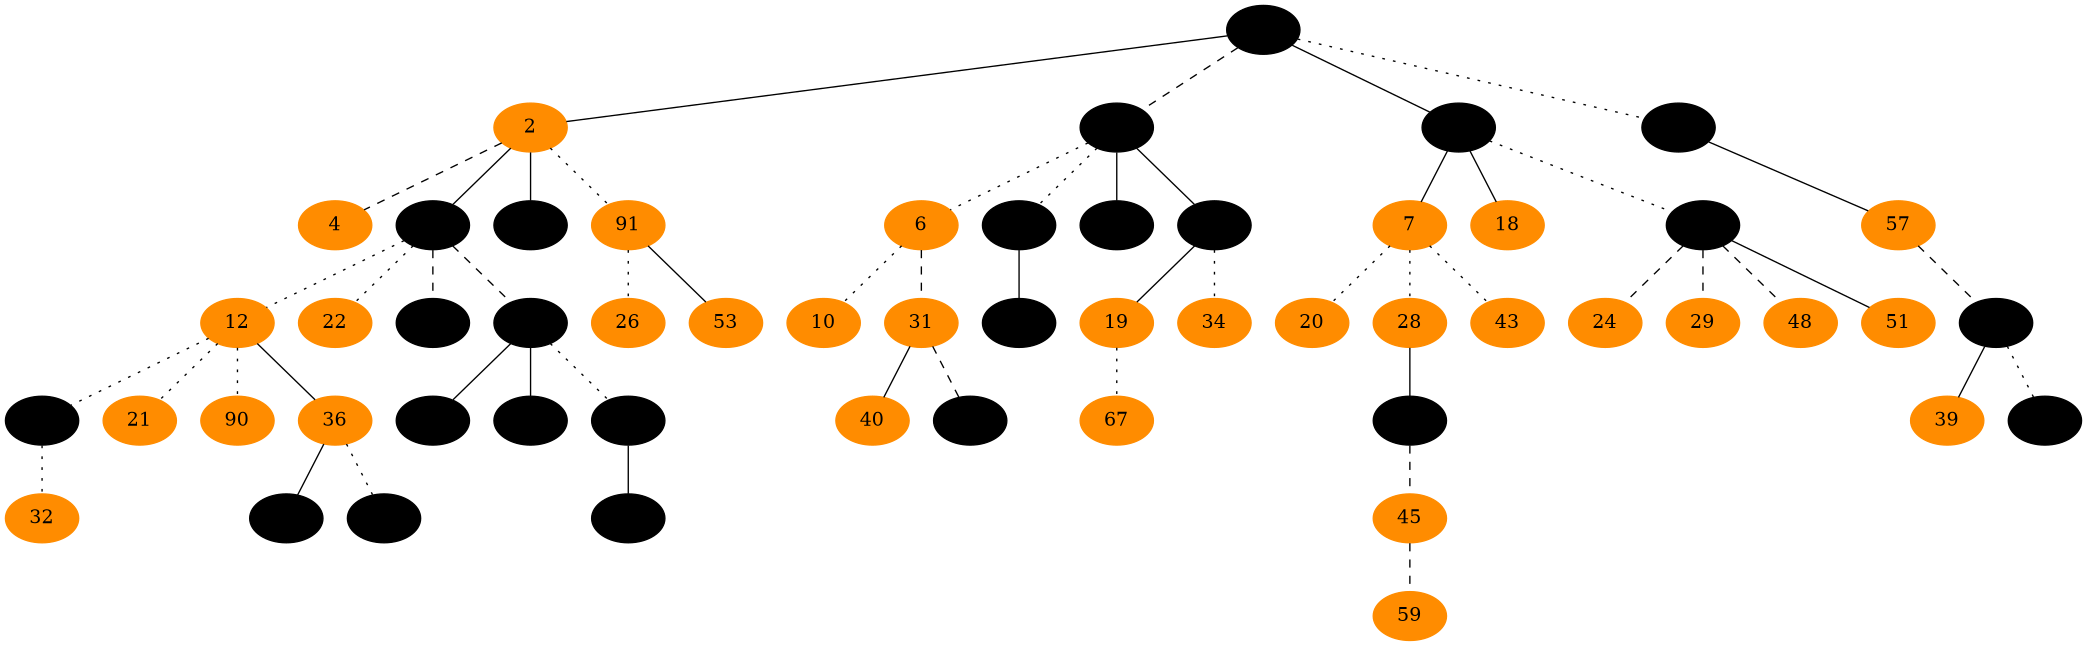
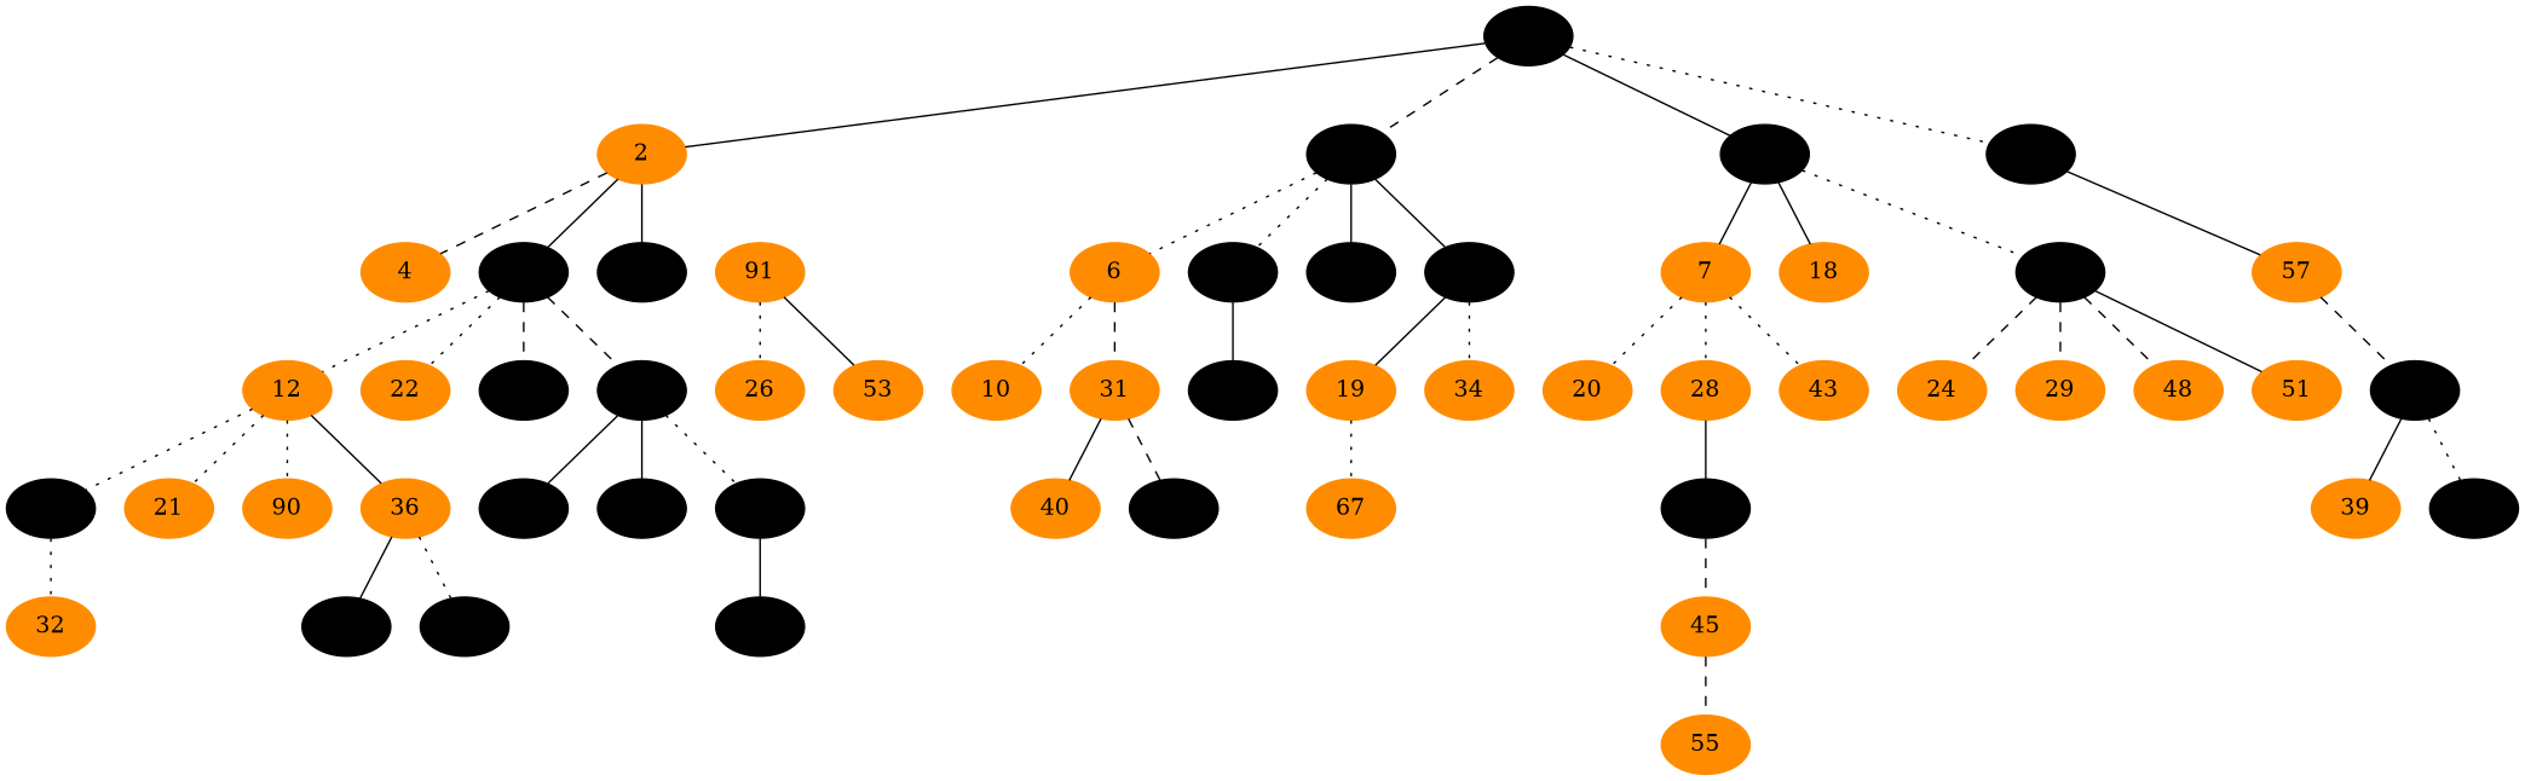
  graph {
    node [color=darkorange style=filled]
    edge [style=solid]
    1 [color=black]
    2
    3 [color=black]
    5 [color=black]
    17 [color=black]
    4
    8 [color=black]
    9 [color=black]
    n9 [label=91]
    6
    14 [color=black]
    15 [color=black]
    16 [color=black]
    7
    18
    23 [color=black]
    n17 [label=57]
    12
    22
    33 [color=black]
    35 [color=black]
    26
    53
    10
    31
    25 [color=black]
    19
    34
    20
    28
    43
    24
    29
    48
    51
    40
    54 [color=black]
    42 [color=black]
    13 [color=black]
    21
    n41 [label=90]
    36
    44 [color=black]
    49 [color=black]
    50 [color=black]
    32
    38 [color=black]
    46 [color=black]
    n49 [label=67]
    37 [color=black]
    39
    41 [color=black]
    45
    52 [color=black]
-   55 [label=59]
+   55
    1 -- 2
    1 -- 3 [style=dashed]
    1 -- 5
    1 -- 17 [style=dotted]
    2 -- 4 [style=dashed]
    2 -- 8
    2 -- 9
-   2 -- n9 [style=dotted]
    3 -- 6 [style=dotted]
    3 -- 14 [style=dotted]
    3 -- 15
    3 -- 16
    5 -- 7
    5 -- 18
    5 -- 23 [style=dotted]
    17 -- n17
    8 -- 12 [style=dotted]
    8 -- 22 [style=dotted]
    8 -- 33 [style=dashed]
    8 -- 35 [style=dashed]
    n9 -- 26 [style=dotted]
    n9 -- 53
    6 -- 10 [style=dotted]
    6 -- 31 [style=dashed]
    14 -- 25
    16 -- 19
    16 -- 34 [style=dotted]
    7 -- 20 [style=dotted]
    7 -- 28 [style=dotted]
    7 -- 43 [style=dotted]
    23 -- 24 [style=dashed]
    23 -- 29 [style=dashed]
    23 -- 48 [style=dashed]
    23 -- 51
    n17 -- 37 [style=dashed]
    12 -- 13 [style=dotted]
    12 -- 21 [style=dotted]
    12 -- n41 [style=dotted]
    12 -- 36
    35 -- 44
    35 -- 49
    35 -- 50 [style=dotted]
    31 -- 40
    31 -- 54 [style=dashed]
    19 -- n49 [style=dotted]
    28 -- 42
    42 -- 45 [style=dashed]
    13 -- 32 [style=dotted]
    36 -- 38
    36 -- 46 [style=dotted]
    50 -- 52
    37 -- 39
    37 -- 41 [style=dotted]
    45 -- 55 [style=dashed]
  }
